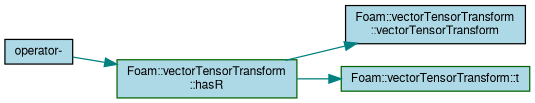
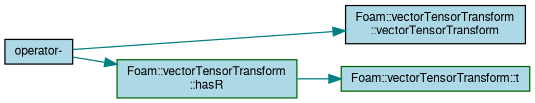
  digraph {
    rankdir=LR
    node [color=black fillcolor=lightblue fontname=FreeSans fontsize=10 shape=record style=filled]
    edge [color=teal fontname=FreeSans fontsize=10 labelfontname=FreeSans labelfontsize=10 style=solid]
    n1 [fontcolor=black height=0.2 label="operator-" width=0.4]
    n2 [color=darkgreen height=0.2 label="Foam::vectorTensorTransform\l::hasR" width=0.4]
    n3 [height=0.2 label="Foam::vectorTensorTransform\l::vectorTensorTransform" width=0.4]
    n4 [color=darkgreen height=0.2 label="Foam::vectorTensorTransform::t" width=0.4]
    n1 -> n2
-   n2 -> n3
+   n1 -> n3
    n2 -> n4
  }
